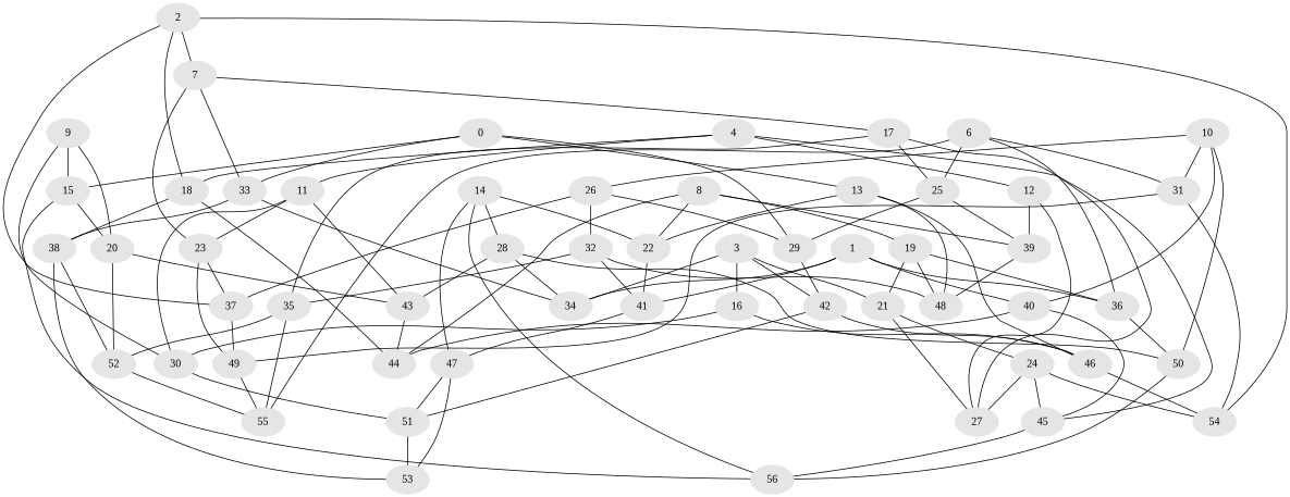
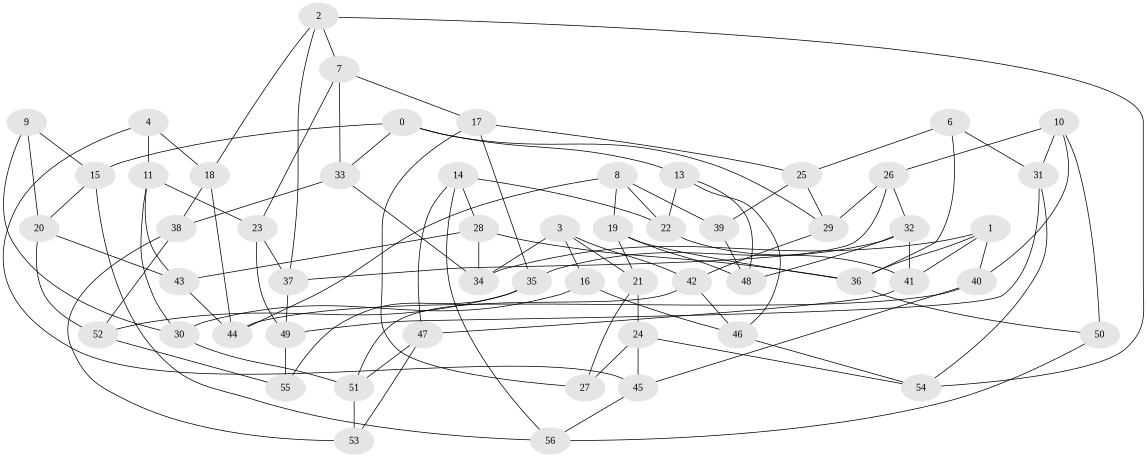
  graph {
    fontname="Liberation Serif"
    node [color=gray90 fontname="Liberation Serif" style=filled]
    edge [fontname="Liberation Serif"]
    1
    34
    36
    40
    41
    50
    45
    44
    47
    2
    7
    18
    37
    54
    33
    17
    23
    38
    49
    3
    16
    21
    42
    30
    46
    27
    24
    51
    4
    11
-   12
    43
    39
    56
    n35 [label=0]
    13
    15
    29
    22
    48
    20
    6
    25
    31
    55
    35
    8
    19
    9
    52
    10
    26
    32
    14
    28
    53
    1 -- 34
    1 -- 36
    1 -- 40
    1 -- 41
    36 -- 50
    40 -- 45
    40 -- 44
    41 -- 47
    50 -- 56
    45 -- 56
    47 -- 51
    47 -- 53
    2 -- 7
    2 -- 18
    2 -- 37
    2 -- 54
    7 -- 33
    7 -- 17
    7 -- 23
    18 -- 44
    18 -- 38
    37 -- 49
    33 -- 34
    33 -- 38
    17 -- 27
    17 -- 25
    17 -- 35
    23 -- 37
    23 -- 49
    38 -- 52
    38 -- 53
    49 -- 55
    3 -- 34
    3 -- 16
    3 -- 21
    3 -- 42
    16 -- 30
    16 -- 46
    21 -- 27
    21 -- 24
    42 -- 46
    42 -- 51
    30 -- 51
    46 -- 54
    24 -- 45
    24 -- 54
    24 -- 27
    51 -- 53
    4 -- 45
    4 -- 18
    4 -- 11
-   4 -- 12
    11 -- 23
    11 -- 30
    11 -- 43
-   12 -- 27
-   12 -- 39
    43 -- 44
    39 -- 48
    n35 -- 33
    n35 -- 13
    n35 -- 15
    n35 -- 29
    13 -- 46
    13 -- 22
    13 -- 48
    15 -- 56
    15 -- 20
    29 -- 42
    22 -- 41
    20 -- 43
    20 -- 52
    6 -- 36
    6 -- 25
    6 -- 31
-   6 -- 55
    25 -- 39
    25 -- 29
    31 -- 54
    31 -- 49
    35 -- 55
    35 -- 52
    8 -- 44
    8 -- 39
    8 -- 22
    8 -- 19
    19 -- 36
    19 -- 21
    19 -- 48
    9 -- 30
    9 -- 15
    9 -- 20
    52 -- 55
    10 -- 40
    10 -- 50
    10 -- 31
    10 -- 26
    26 -- 37
    26 -- 29
    26 -- 32
    32 -- 41
    32 -- 48
    32 -- 35
    14 -- 47
    14 -- 56
    14 -- 22
    14 -- 28
    28 -- 34
-   28 -- 50
+   28 -- 36
    28 -- 43
  }
